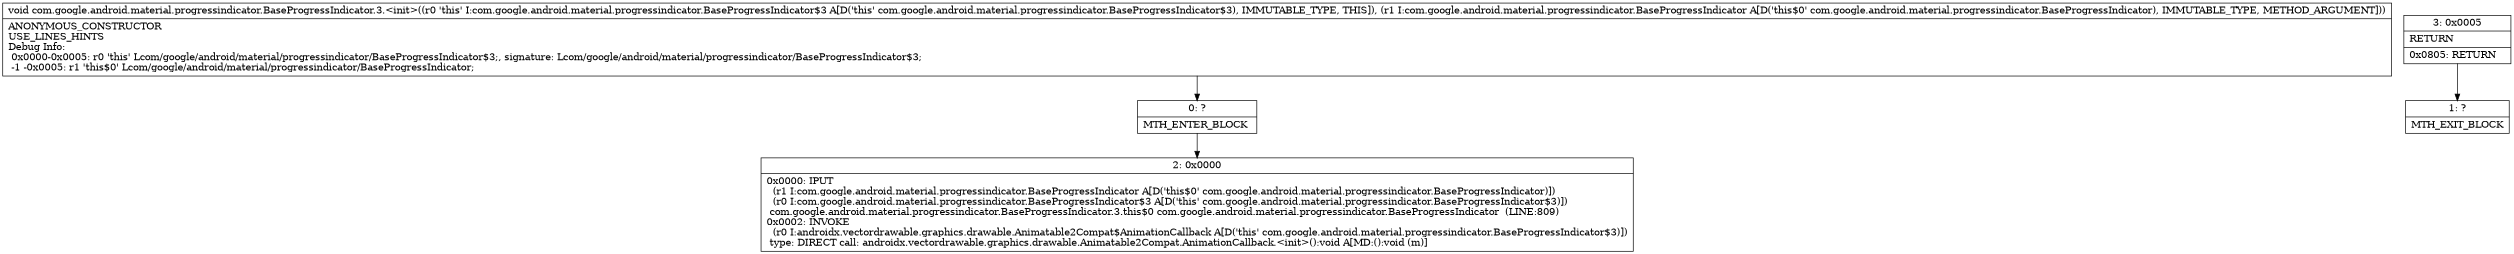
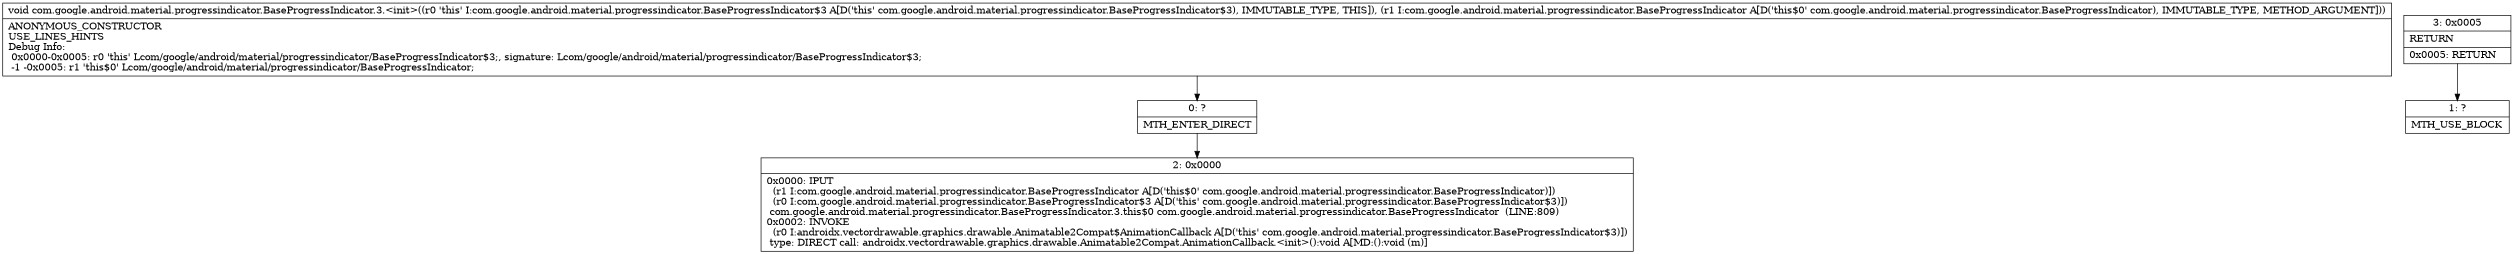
  digraph {
    node [shape=record]
-   n1 [label="{0\:\ ?|MTH_ENTER_BLOCK\l}"]
+   n1 [label="{0\:\ ?|MTH_ENTER_DIRECT\l}"]
    n2 [label="{2\:\ 0x0000|0x0000: IPUT  \l  (r1 I:com.google.android.material.progressindicator.BaseProgressIndicator A[D('this$0' com.google.android.material.progressindicator.BaseProgressIndicator)])\l  (r0 I:com.google.android.material.progressindicator.BaseProgressIndicator$3 A[D('this' com.google.android.material.progressindicator.BaseProgressIndicator$3)])\l com.google.android.material.progressindicator.BaseProgressIndicator.3.this$0 com.google.android.material.progressindicator.BaseProgressIndicator  (LINE:809)\l0x0002: INVOKE  \l  (r0 I:androidx.vectordrawable.graphics.drawable.Animatable2Compat$AnimationCallback A[D('this' com.google.android.material.progressindicator.BaseProgressIndicator$3)])\l type: DIRECT call: androidx.vectordrawable.graphics.drawable.Animatable2Compat.AnimationCallback.\<init\>():void A[MD:():void (m)]\l}"]
-   n3 [label="{3\:\ 0x0005|RETURN\l|0x0805: RETURN   \l}"]
-   n4 [label="{1\:\ ?|MTH_EXIT_BLOCK\l}"]
+   n3 [label="{3\:\ 0x0005|RETURN\l|0x0005: RETURN   \l}"]
+   n4 [label="{1\:\ ?|MTH_USE_BLOCK\l}"]
    n5 [label="{void com.google.android.material.progressindicator.BaseProgressIndicator.3.\<init\>((r0 'this' I:com.google.android.material.progressindicator.BaseProgressIndicator$3 A[D('this' com.google.android.material.progressindicator.BaseProgressIndicator$3), IMMUTABLE_TYPE, THIS]), (r1 I:com.google.android.material.progressindicator.BaseProgressIndicator A[D('this$0' com.google.android.material.progressindicator.BaseProgressIndicator), IMMUTABLE_TYPE, METHOD_ARGUMENT]))  | ANONYMOUS_CONSTRUCTOR\lUSE_LINES_HINTS\lDebug Info:\l  0x0000\-0x0005: r0 'this' Lcom\/google\/android\/material\/progressindicator\/BaseProgressIndicator$3;, signature: Lcom\/google\/android\/material\/progressindicator\/BaseProgressIndicator$3;\l  \-1 \-0x0005: r1 'this$0' Lcom\/google\/android\/material\/progressindicator\/BaseProgressIndicator;\l}"]
    n1 -> n2
    n3 -> n4
    n5 -> n1
  }
